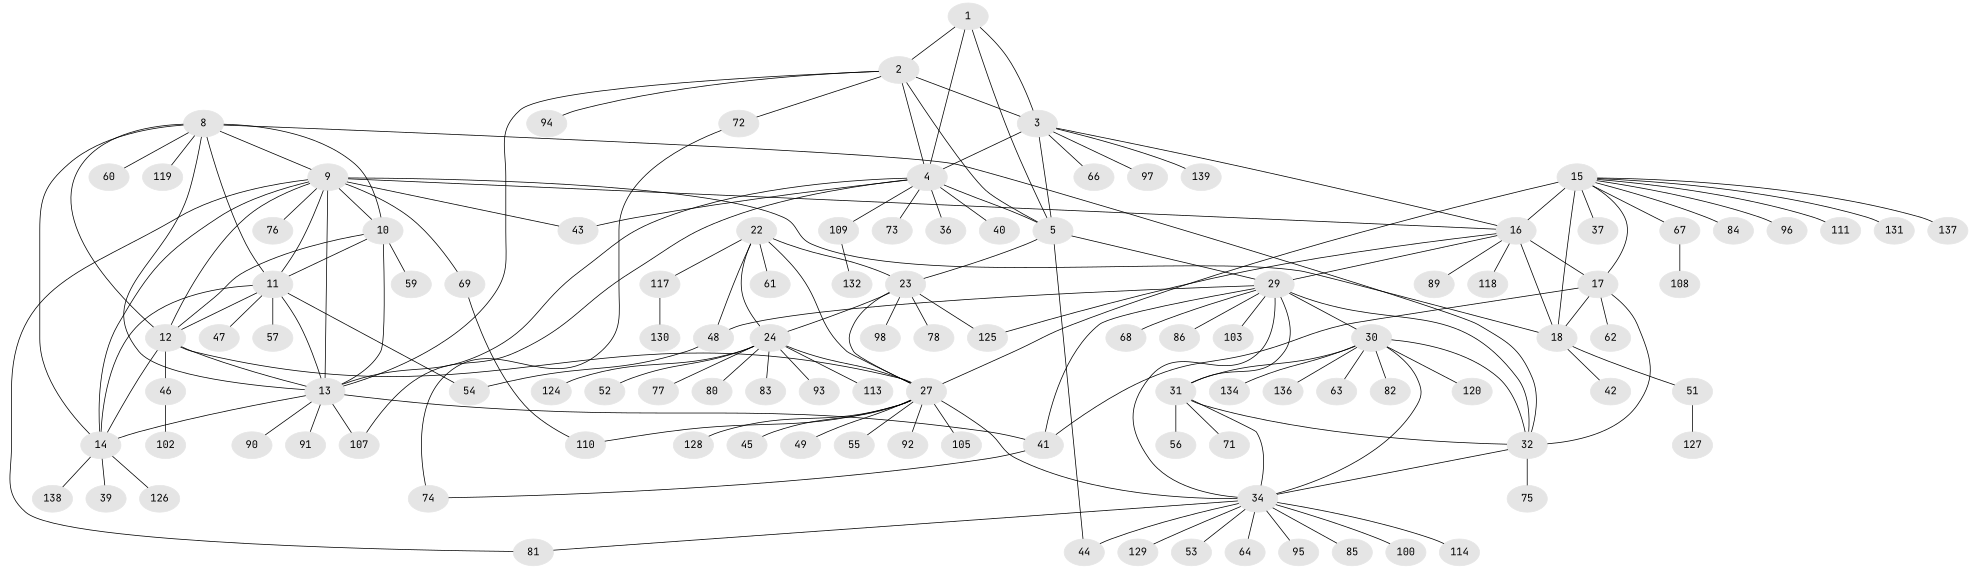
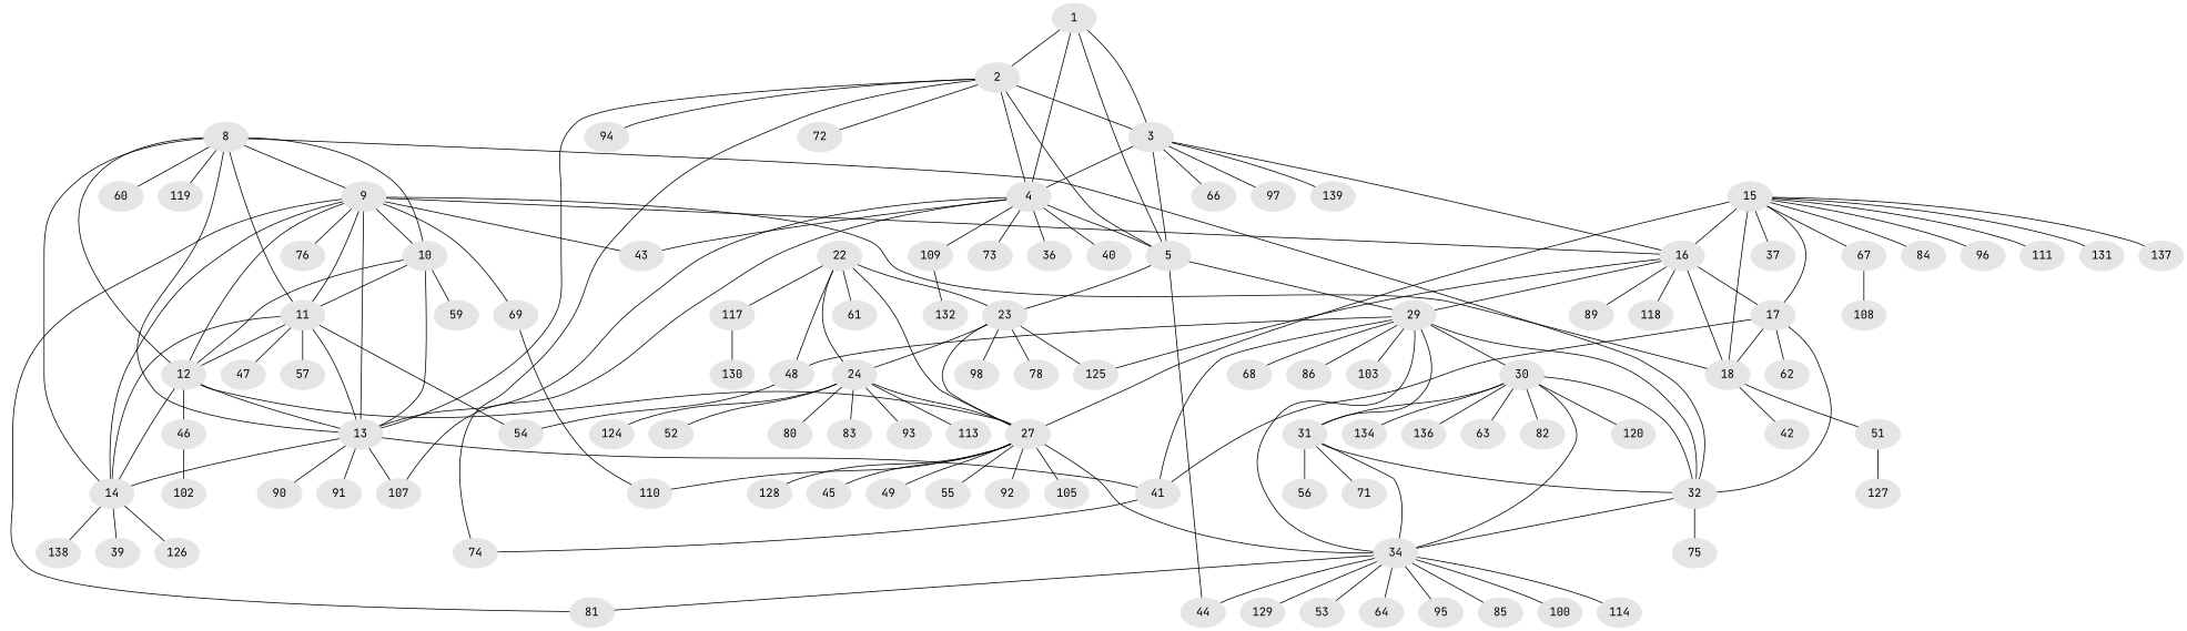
  graph {
    fontname="JetBrains Mono"
    node [color=gray90 fontname="JetBrains Mono" style=filled]
    edge [fontname="JetBrains Mono"]
    1 [super="+106"]
    2 [super="+115"]
    3 [super="+6"]
    4 [super="+7"]
    5 [super="+121"]
    13 [super="+123"]
    72
    74
    94
    16 [super="+21"]
    66
    97 [super="+99"]
    139
    36
    40
    43
    73
    107
    109
    23 [super="+26"]
    29 [super="+33"]
    44 [super="+79"]
    14
    41
    90
    91
    18 [super="+19"]
    17 [super="+112"]
    89
    118
    125
    132
    27 [super="+28"]
    24 [super="+25"]
    78
    98
    32 [super="+101"]
    48
    34 [super="+135"]
    30 [super="+35"]
    31 [super="+87"]
    68 [super="+104"]
    86
    103
    8 [super="+70"]
    9 [super="+133"]
    10 [super="+95"]
    11 [super="+50"]
    12 [super="+140"]
    60
    119
    69
    76
    81
    59
    47
    54
    57 [super="+88"]
    46 [super="+122"]
    39
    126
    138
    75
    42
    51
    110
    45
    49
    55
    92
    105
    128
    102
    15 [super="+20"]
    37
    67
    84
    96
    111
    131
    137
    62
    108
    127
    22
    61
    117
    52
-   77
    80
    83
    93
    113
    124
    130
    53
    64
    n98 [label=95]
    85
    100
    114
    129
    63
    82
    120
    134
    136
    56
    71
    1 -- 2
    1 -- 3 [weight=2]
    1 -- 4 [weight=2]
    1 -- 5
    2 -- 3 [weight=2]
    2 -- 4 [weight=2]
    2 -- 5
    2 -- 13
    2 -- 72
-   72 -- 74
+   2 -- 74
    2 -- 94
    3 -- 4 [weight=4]
    3 -- 5 [weight=2]
    3 -- 16
    3 -- 66
    3 -- 97
    3 -- 139
    4 -- 5 [weight=2]
    4 -- 13
    4 -- 36
    4 -- 40
    4 -- 43
    4 -- 73
    4 -- 107
    4 -- 109
    5 -- 23
    5 -- 29
    5 -- 44
    13 -- 107
    13 -- 14
    13 -- 41
    13 -- 90
    13 -- 91
    16 -- 29
    16 -- 18 [weight=4]
    16 -- 17 [weight=2]
    16 -- 89
    16 -- 118
    16 -- 125
    109 -- 132
    23 -- 125
    23 -- 27 [weight=4]
    23 -- 24 [weight=4]
    23 -- 78
    23 -- 98
    29 -- 41
    29 -- 32 [weight=2]
    29 -- 48
    29 -- 34 [weight=2]
    29 -- 30 [weight=4]
    29 -- 31 [weight=2]
    29 -- 68
    29 -- 86
    29 -- 103
    14 -- 39
    14 -- 126
    14 -- 138
    41 -- 74
    18 -- 42
    18 -- 51
    17 -- 41
    17 -- 18 [weight=2]
    17 -- 32
    17 -- 62
    27 -- 34
    27 -- 110
    27 -- 45
    27 -- 49
    27 -- 55
    27 -- 92
    27 -- 105
    27 -- 128
    24 -- 27 [weight=4]
    24 -- 52
-   24 -- 77
    24 -- 80
    24 -- 83
    24 -- 93
    24 -- 113
    24 -- 124
    32 -- 34
    32 -- 75
    48 -- 54
    34 -- 44
    34 -- 81
    34 -- 53
    34 -- 64
    34 -- n98
    34 -- 85
    34 -- 100
    34 -- 114
    34 -- 129
    30 -- 32 [weight=2]
    30 -- 34 [weight=2]
    30 -- 31 [weight=2]
    30 -- 63
    30 -- 82
    30 -- 120
    30 -- 134
    30 -- 136
    31 -- 32
    31 -- 34
    31 -- 56
    31 -- 71
    8 -- 13
    8 -- 14
    8 -- 32
    8 -- 9
    8 -- 10
    8 -- 11
    8 -- 12
    8 -- 60
    8 -- 119
    9 -- 13
    9 -- 16
    9 -- 43
    9 -- 14
    9 -- 18
    9 -- 10
    9 -- 11
    9 -- 12
    9 -- 69
    9 -- 76
    9 -- 81
    10 -- 13
    10 -- 11
    10 -- 12
    10 -- 59
    11 -- 13
    11 -- 14
    11 -- 12
    11 -- 47
    11 -- 54
    11 -- 57
    12 -- 13
    12 -- 14
    12 -- 27
    12 -- 46
    69 -- 110
    46 -- 102
    51 -- 127
    15 -- 16 [weight=4]
    15 -- 18 [weight=4]
    15 -- 17 [weight=2]
    15 -- 27
    15 -- 37
    15 -- 67
    15 -- 84
    15 -- 96
    15 -- 111
    15 -- 131
    15 -- 137
    67 -- 108
    22 -- 23 [weight=2]
    22 -- 27 [weight=2]
    22 -- 24 [weight=2]
    22 -- 48
    22 -- 61
    22 -- 117
    117 -- 130
  }
